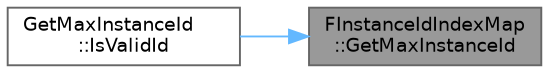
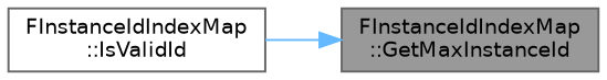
  digraph {
    rankdir=RL
    node [fontname=Helvetica fontsize=10 shape=box style=filled]
    n1 [color=gray40 fillcolor=grey60 fontcolor=black height=0.2 label="FInstanceIdIndexMap\l::GetMaxInstanceId" width=0.4]
-   n2 [color=grey40 fillcolor=white height=0.2 label="GetMaxInstanceId\l::IsValidId" width=0.4]
+   n2 [color=grey40 fillcolor=white height=0.2 label="FInstanceIdIndexMap\l::IsValidId" width=0.4]
    n1 -> n2 [color=steelblue1 dir=back fontname=Helvetica fontsize=10 labelfontname=Helvetica labelfontsize=10 style=solid]
  }
